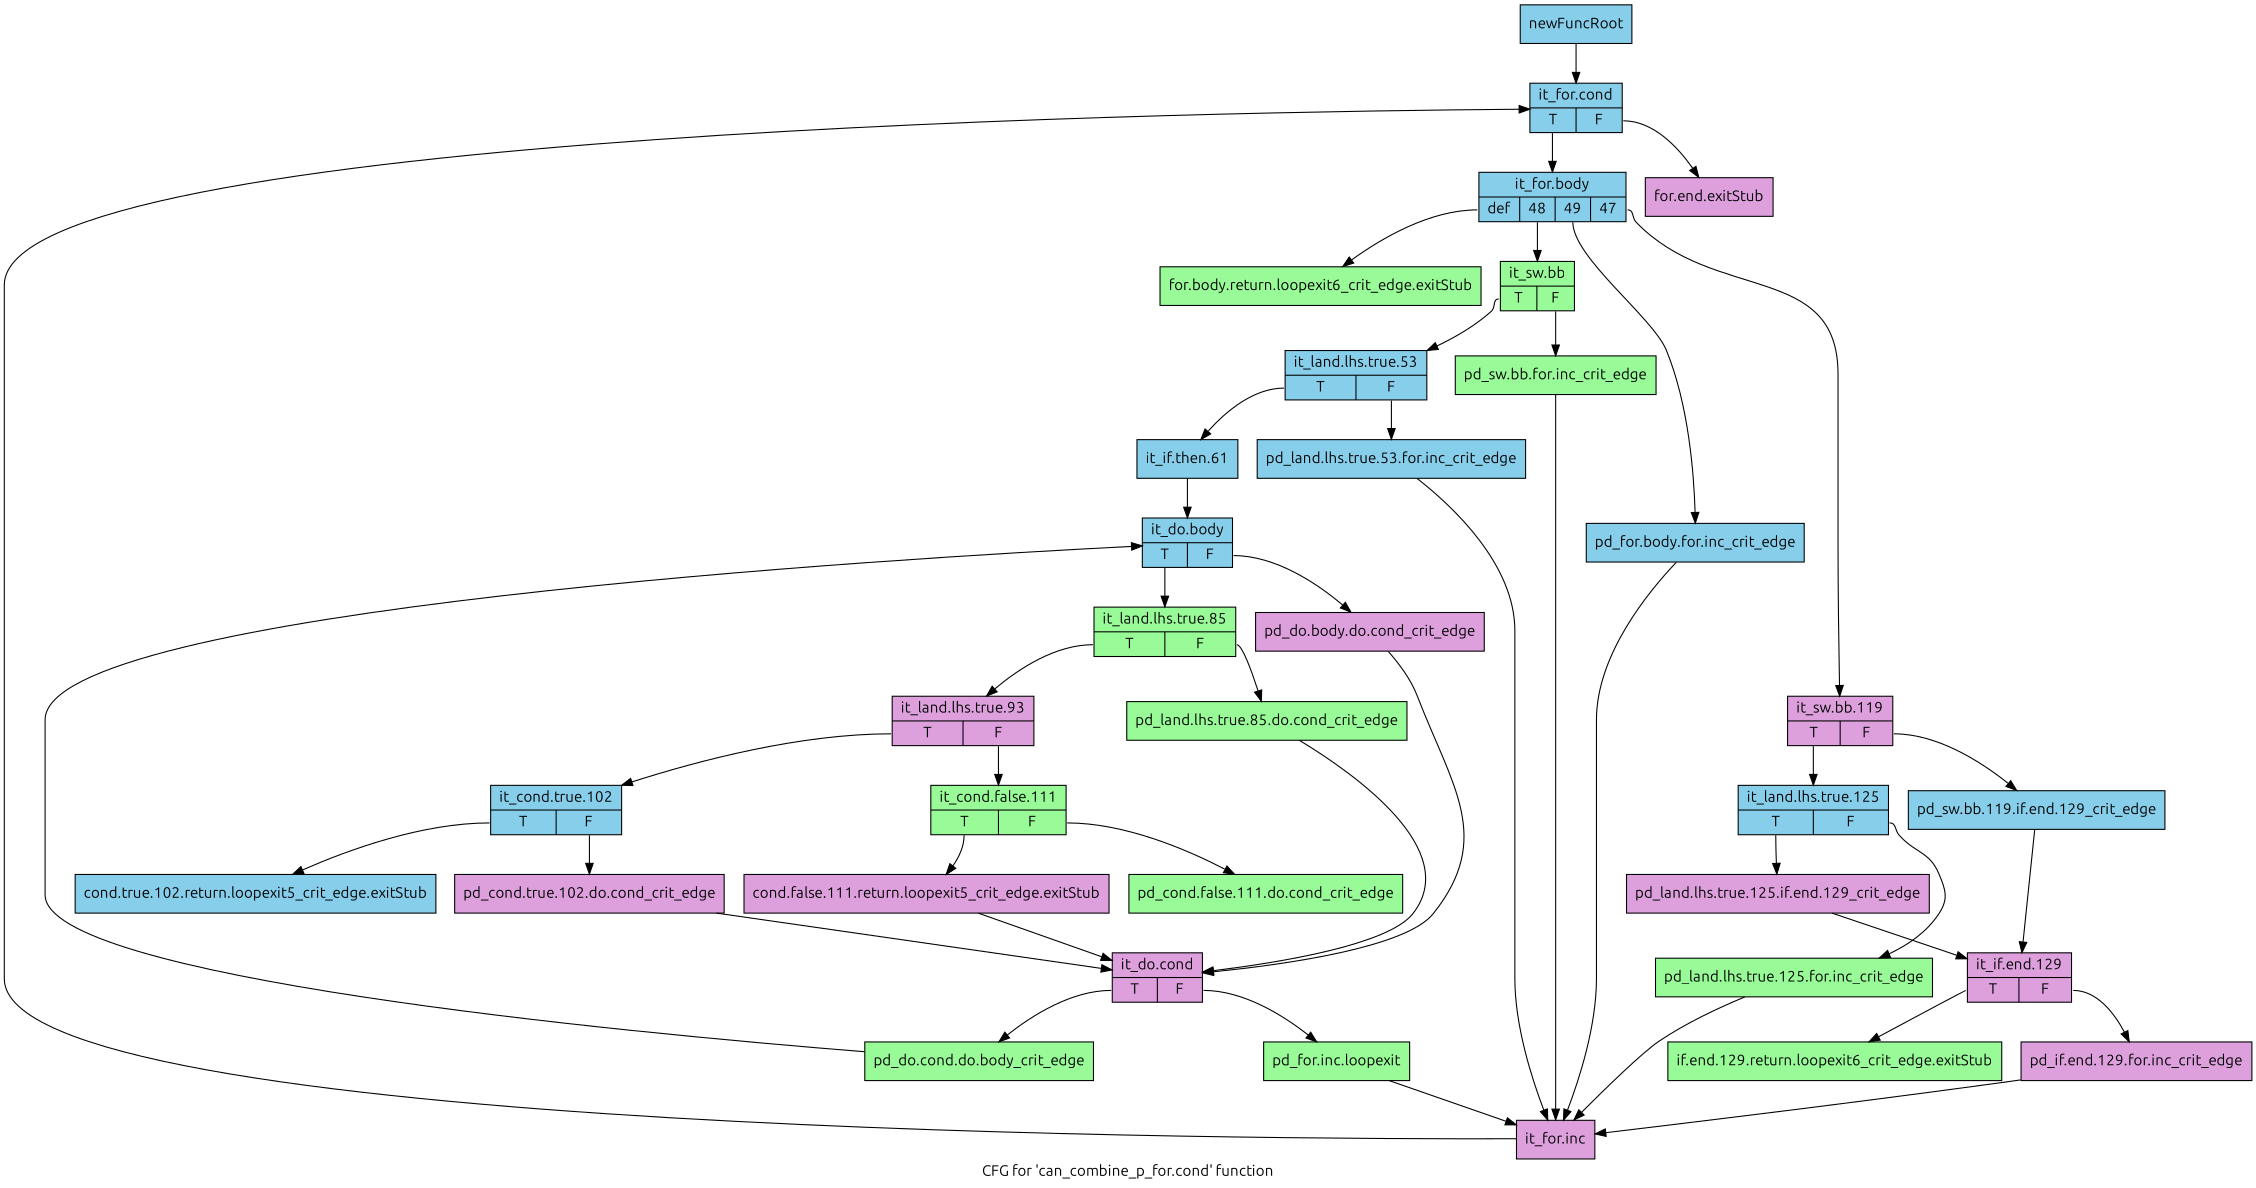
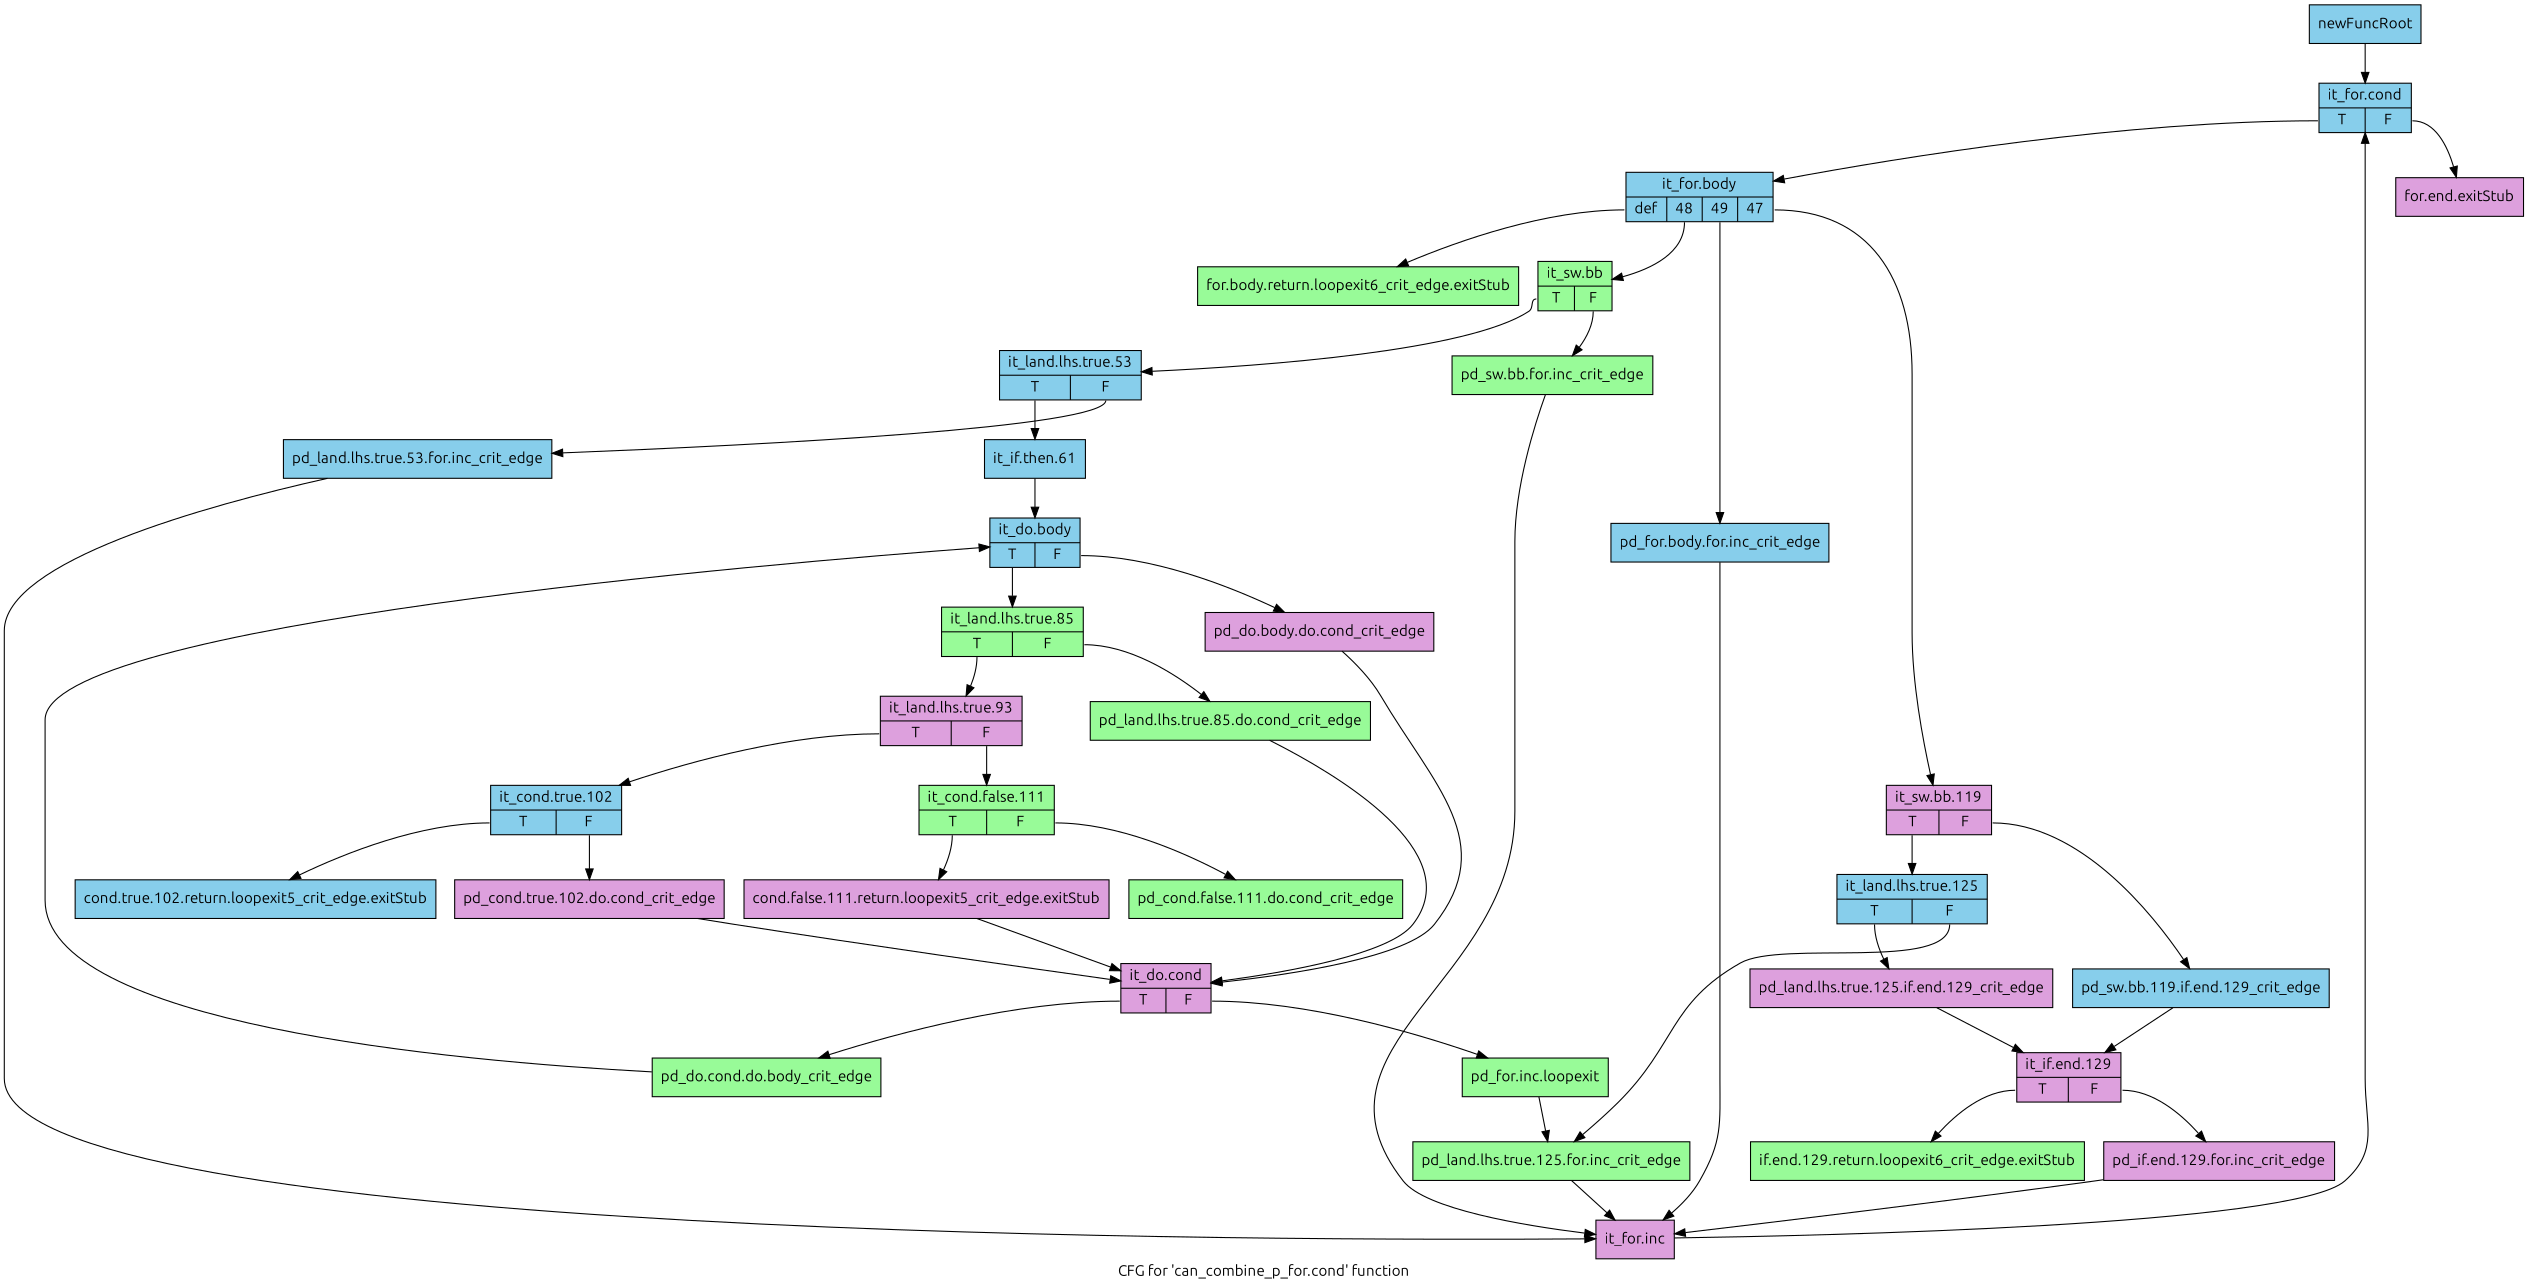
  digraph {
    fontname=Ubuntu
    label="CFG for 'can_combine_p_for.cond' function"
    node [fillcolor=skyblue fontname=Ubuntu shape=record style=filled]
    edge [fontname=Ubuntu]
    n1 [label="{newFuncRoot}"]
    n2 [label="{it_for.cond|{<s0>T|<s1>F}}"]
    n3 [fillcolor=plum label="{for.end.exitStub}"]
    n4 [label="{it_for.body|{<s0>def|<s1>48|<s2>49|<s3>47}}"]
    n5 [fillcolor=palegreen label="{for.body.return.loopexit6_crit_edge.exitStub}"]
    n6 [fillcolor=palegreen label="{it_sw.bb|{<s0>T|<s1>F}}"]
    n7 [label="{pd_for.body.for.inc_crit_edge}"]
    n8 [fillcolor=plum label="{it_sw.bb.119|{<s0>T|<s1>F}}"]
    n9 [fillcolor=palegreen label="{if.end.129.return.loopexit6_crit_edge.exitStub}"]
    n10 [fillcolor=plum label="{cond.false.111.return.loopexit5_crit_edge.exitStub}"]
    n11 [fillcolor=plum label="{it_do.cond|{<s0>T|<s1>F}}"]
    n12 [label="{cond.true.102.return.loopexit5_crit_edge.exitStub}"]
    n13 [label="{it_land.lhs.true.53|{<s0>T|<s1>F}}"]
    n14 [fillcolor=palegreen label="{pd_sw.bb.for.inc_crit_edge}"]
    n15 [fillcolor=plum label="{it_for.inc}"]
    n16 [label="{it_land.lhs.true.125|{<s0>T|<s1>F}}"]
    n17 [label="{pd_sw.bb.119.if.end.129_crit_edge}"]
    n18 [label="{it_if.then.61}"]
    n19 [label="{pd_land.lhs.true.53.for.inc_crit_edge}"]
    n20 [fillcolor=plum label="{pd_land.lhs.true.125.if.end.129_crit_edge}"]
    n21 [fillcolor=palegreen label="{pd_land.lhs.true.125.for.inc_crit_edge}"]
    n22 [fillcolor=plum label="{it_if.end.129|{<s0>T|<s1>F}}"]
    n23 [fillcolor=plum label="{pd_if.end.129.for.inc_crit_edge}"]
    n24 [label="{it_do.body|{<s0>T|<s1>F}}"]
    n25 [fillcolor=palegreen label="{it_land.lhs.true.85|{<s0>T|<s1>F}}"]
    n26 [fillcolor=plum label="{pd_do.body.do.cond_crit_edge}"]
    n27 [fillcolor=plum label="{it_land.lhs.true.93|{<s0>T|<s1>F}}"]
    n28 [fillcolor=palegreen label="{pd_land.lhs.true.85.do.cond_crit_edge}"]
    n29 [label="{it_cond.true.102|{<s0>T|<s1>F}}"]
    n30 [fillcolor=palegreen label="{it_cond.false.111|{<s0>T|<s1>F}}"]
    n31 [fillcolor=palegreen label="{pd_do.cond.do.body_crit_edge}"]
    n32 [fillcolor=palegreen label="{pd_for.inc.loopexit}"]
    n33 [fillcolor=plum label="{pd_cond.true.102.do.cond_crit_edge}"]
    n34 [fillcolor=palegreen label="{pd_cond.false.111.do.cond_crit_edge}"]
    n1 -> n2
    n2 -> n3 [tailport=s1]
    n2 -> n4 [tailport=s0]
    n4 -> n5 [tailport=s0]
    n4 -> n6 [tailport=s1]
    n4 -> n7 [tailport=s2]
    n4 -> n8 [tailport=s3]
    n6 -> n13 [tailport=s0]
    n6 -> n14 [tailport=s1]
    n7 -> n15
    n8 -> n16 [tailport=s0]
    n8 -> n17 [tailport=s1]
    n10 -> n11
    n11 -> n31 [tailport=s0]
    n11 -> n32 [tailport=s1]
    n13 -> n18 [tailport=s0]
    n13 -> n19 [tailport=s1]
    n14 -> n15
    n15 -> n2
    n16 -> n20 [tailport=s0]
    n16 -> n21 [tailport=s1]
    n17 -> n22
    n18 -> n24
    n19 -> n15
    n20 -> n22
    n21 -> n15
    n22 -> n9 [tailport=s0]
    n22 -> n23 [tailport=s1]
    n23 -> n15
    n24 -> n25 [tailport=s0]
    n24 -> n26 [tailport=s1]
    n25 -> n27 [tailport=s0]
    n25 -> n28 [tailport=s1]
    n26 -> n11
    n27 -> n29 [tailport=s0]
    n27 -> n30 [tailport=s1]
    n28 -> n11
    n29 -> n12 [tailport=s0]
    n29 -> n33 [tailport=s1]
    n30 -> n10 [tailport=s0]
    n30 -> n34 [tailport=s1]
    n31 -> n24
-   n32 -> n15
+   n32 -> n21
    n33 -> n11
  }
